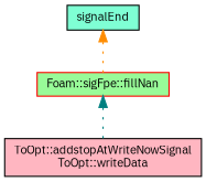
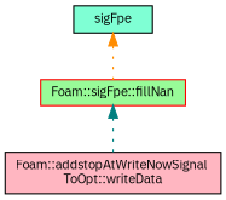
  digraph {
    fontname="IBM Plex Sans"
    rankdir=TB
    node [color=black fontname="IBM Plex Sans" fontsize=10 shape=record style=filled]
    edge [dir=back fontname="IBM Plex Sans" fontsize=10 labelfontname=Helvetica labelfontsize=10 style=dotted]
-   n1 [fillcolor=aquamarine fontcolor=black height=0.2 label=signalEnd width=0.4]
+   n1 [fillcolor=aquamarine fontcolor=black height=0.2 label=sigFpe width=0.4]
    n2 [color=red fillcolor=palegreen height=0.2 label="Foam::sigFpe::fillNan" width=0.4]
-   n3 [fillcolor=lightpink height=0.2 label="ToOpt::addstopAtWriteNowSignal\lToOpt::writeData" width=0.4]
+   n3 [fillcolor=lightpink height=0.2 label="Foam::addstopAtWriteNowSignal\lToOpt::writeData" width=0.4]
    n1 -> n2 [color=darkorange]
    n2 -> n3 [color=teal]
  }
